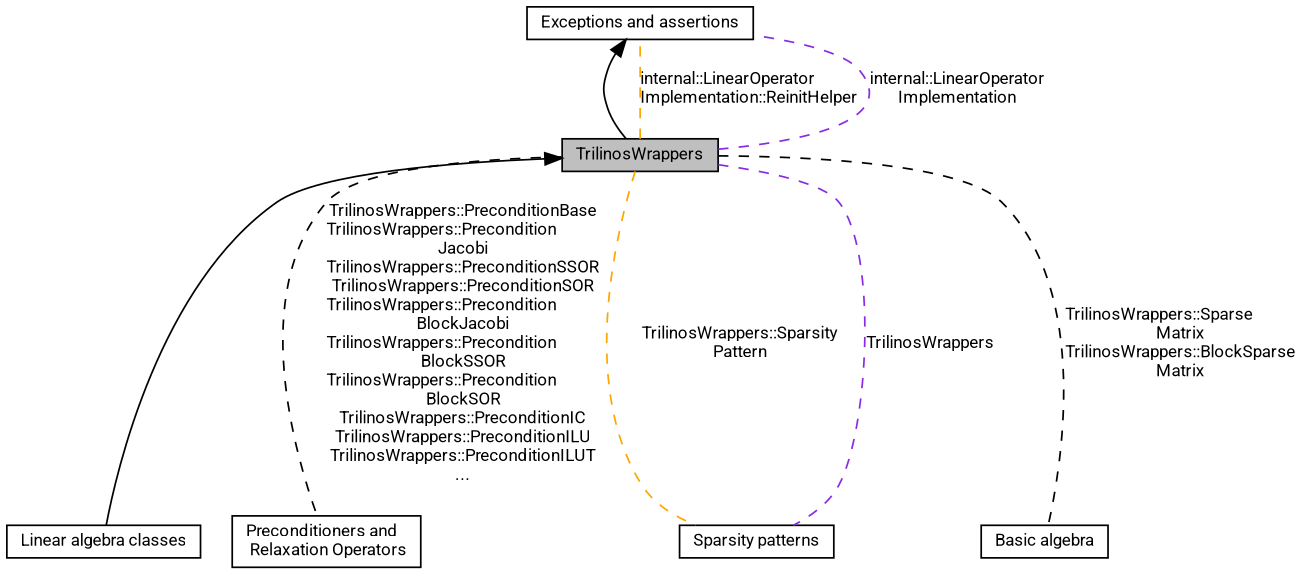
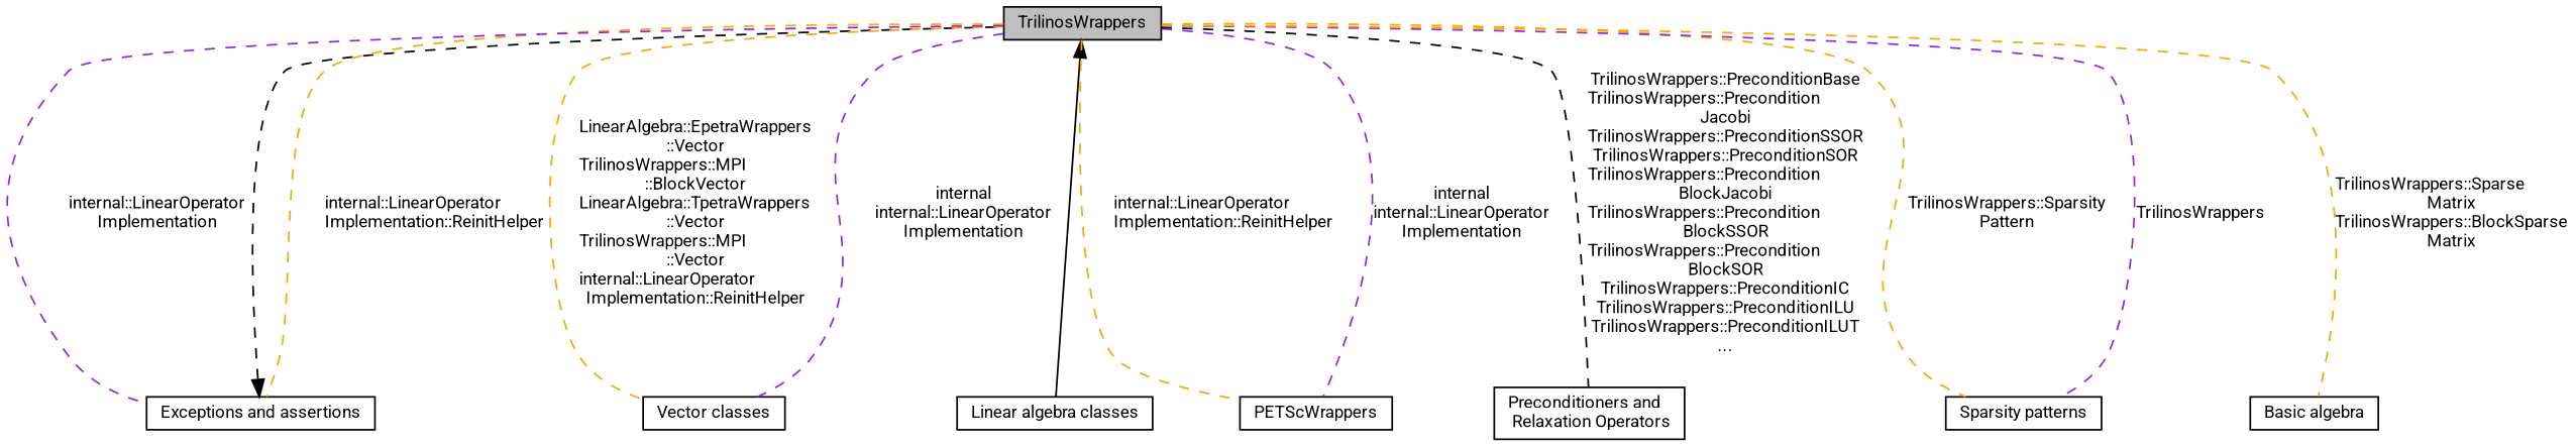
  digraph {
    fontname=Roboto
    rankdir=TB
    node [color=black fillcolor=white fontname=Roboto fontsize=10 shape=box style=filled]
    edge [dir=none fontname=Roboto fontsize=10 labelfontname=Helvetica labelfontsize=10 shape=plaintext style=dashed color=orange]
+   n1 [height=0.2 label="Vector classes" width=0.4]
    n2 [height=0.2 label="Exceptions and assertions" width=0.4]
    n3 [fillcolor=grey75 fontcolor=black height=0.2 label=TrilinosWrappers width=0.4]
    n4 [height=0.2 label="Linear algebra classes" width=0.4]
+   n5 [height=0.2 label=PETScWrappers width=0.4]
    n6 [height=0.2 label="Preconditioners and\l Relaxation Operators" width=0.4]
    n7 [height=0.2 label="Sparsity patterns" width=0.4]
    n8 [height=0.2 label="Basic algebra" width=0.4]
-   n2 -> n3 [dir=back style=solid color=""]
+   n2 -> n3 [dir=back color=""]
+   n3 -> n1 [label="LinearAlgebra::EpetraWrappers\l::Vector\nTrilinosWrappers::MPI\l::BlockVector\nLinearAlgebra::TpetraWrappers\l::Vector\nTrilinosWrappers::MPI\l::Vector\ninternal::LinearOperator\lImplementation::ReinitHelper"]
+   n3 -> n1 [color=blueviolet label="internal\ninternal::LinearOperator\lImplementation"]
    n3 -> n2 [label="internal::LinearOperator\lImplementation::ReinitHelper"]
    n3 -> n2 [color=blueviolet label="internal::LinearOperator\lImplementation"]
    n3 -> n4 [dir=back style=solid color=""]
+   n3 -> n5 [label="internal::LinearOperator\lImplementation::ReinitHelper"]
+   n3 -> n5 [color=blueviolet label="internal\ninternal::LinearOperator\lImplementation"]
    n3 -> n6 [color=black label="TrilinosWrappers::PreconditionBase\nTrilinosWrappers::Precondition\lJacobi\nTrilinosWrappers::PreconditionSSOR\nTrilinosWrappers::PreconditionSOR\nTrilinosWrappers::Precondition\lBlockJacobi\nTrilinosWrappers::Precondition\lBlockSSOR\nTrilinosWrappers::Precondition\lBlockSOR\nTrilinosWrappers::PreconditionIC\nTrilinosWrappers::PreconditionILU\nTrilinosWrappers::PreconditionILUT\n..."]
    n3 -> n7 [label="TrilinosWrappers::Sparsity\lPattern"]
    n3 -> n7 [color=blueviolet label=TrilinosWrappers]
-   n3 -> n8 [color=black label="TrilinosWrappers::Sparse\lMatrix\nTrilinosWrappers::BlockSparse\lMatrix"]
+   n3 -> n8 [label="TrilinosWrappers::Sparse\lMatrix\nTrilinosWrappers::BlockSparse\lMatrix"]
  }
